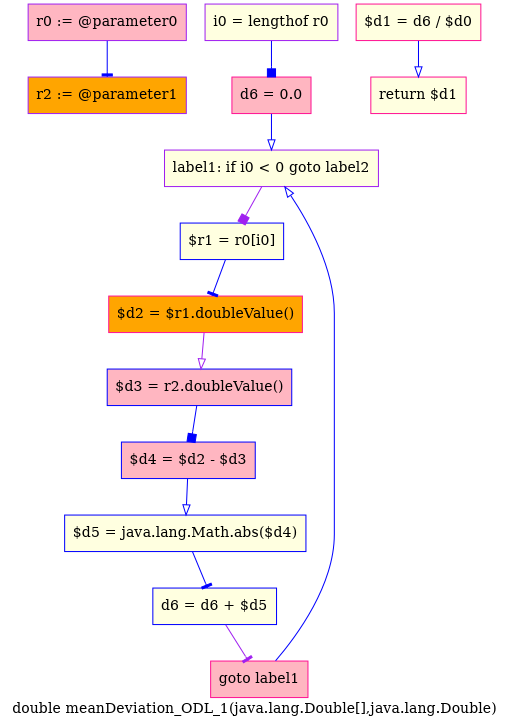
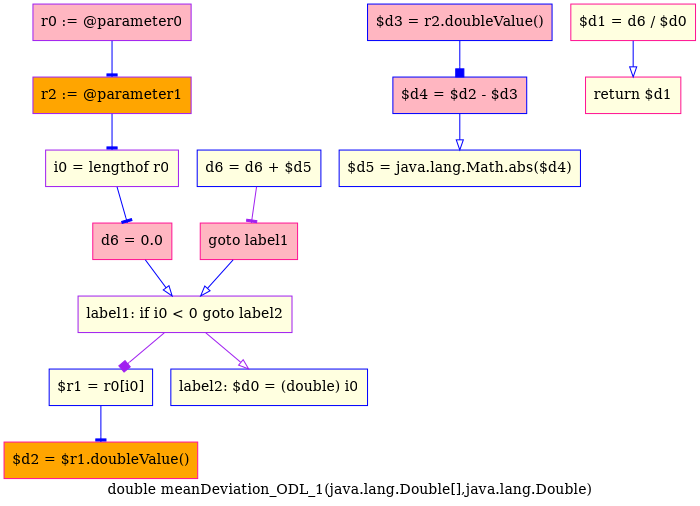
  digraph {
    label="double meanDeviation_ODL_1(java.lang.Double[],java.lang.Double)"
    node [color=blue fillcolor=lightyellow shape=box style=filled]
    edge [arrowhead=onormal color=blue]
    n1 [color=purple fillcolor=lightpink label="r0 := @parameter0"]
    n2 [color=purple fillcolor=orange label="r2 := @parameter1"]
    n3 [color=purple label="i0 = lengthof r0"]
    n4 [color=deeppink fillcolor=lightpink label="d6 = 0.0"]
    n5 [color=purple label="label1: if i0 < 0 goto label2"]
    n6 [label="$r1 = r0[i0]"]
+   n7 [label="label2: $d0 = (double) i0"]
    n8 [color=deeppink fillcolor=orange label="$d2 = $r1.doubleValue()"]
    n9 [fillcolor=lightpink label="$d3 = r2.doubleValue()"]
    n10 [color=deeppink label="$d1 = d6 / $d0"]
    n11 [color=deeppink label="return $d1"]
    n12 [fillcolor=lightpink label="$d4 = $d2 - $d3"]
    n13 [label="$d5 = java.lang.Math.abs($d4)"]
    n14 [label="d6 = d6 + $d5"]
    n15 [color=deeppink fillcolor=lightpink label="goto label1"]
    n1 -> n2 [arrowhead=tee]
-   n3 -> n4 [arrowhead=box]
+   n2 -> n3 [arrowhead=tee]
+   n3 -> n4 [arrowhead=tee]
    n4 -> n5
    n5 -> n6 [arrowhead=box color=purple]
+   n5 -> n7 [color=purple]
    n6 -> n8 [arrowhead=tee]
-   n8 -> n9 [color=purple]
    n9 -> n12 [arrowhead=box]
    n10 -> n11
    n12 -> n13
-   n13 -> n14 [arrowhead=tee]
    n14 -> n15 [arrowhead=tee color=purple]
    n15 -> n5
  }
